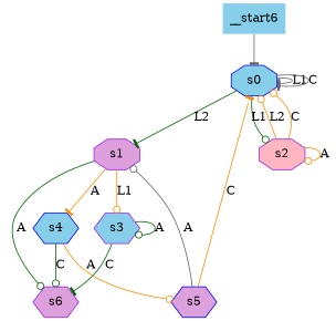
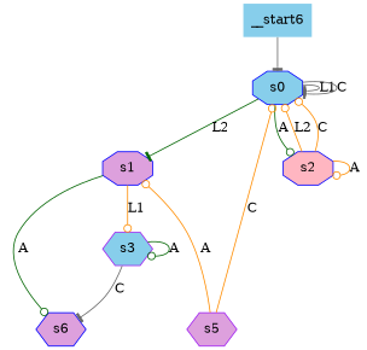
  digraph {
    node [color=blue fillcolor=skyblue shape=hexagon style=filled]
    edge [arrowhead=odot color=darkorange]
    n1 [label=s0 shape=octagon]
-   n2 [color=purple fillcolor=plum label=s1 shape=octagon]
-   n3 [color=purple fillcolor=lightpink label=s2 shape=octagon]
+   n2 [fillcolor=plum label=s1 shape=octagon]
+   n3 [fillcolor=lightpink label=s2 shape=octagon]
    n4 [color=purple label=s3]
-   n5 [label=s4]
-   n6 [color=purple fillcolor=plum label=s6]
-   n7 [fillcolor=plum label=s5]
+   n6 [fillcolor=plum label=s6]
+   n7 [color=purple fillcolor=plum label=s5]
    n8 [label=__start6 shape=none]
    n1 -> n1 [arrowhead=tee color=gray40 label=L1]
    n1 -> n1 [arrowhead=tee color=gray40 label=C]
    n1 -> n2 [arrowhead=tee color=darkgreen label=L2]
-   n1 -> n3 [color=darkgreen label=L1]
+   n1 -> n3 [color=darkgreen label=A]
    n2 -> n4 [label=L1]
-   n2 -> n5 [arrowhead=tee label=A]
    n2 -> n6 [color=darkgreen label=A]
    n3 -> n1 [label=L2]
    n3 -> n1 [label=C]
    n3 -> n3 [label=A]
    n4 -> n4 [color=darkgreen label=A]
-   n4 -> n6 [arrowhead=tee color=darkgreen label=C]
-   n5 -> n6 [color=darkgreen label=C]
-   n5 -> n7 [label=A]
-   n7 -> n1 [arrowhead=tee label=C]
-   n7 -> n2 [color=gray40 label=A]
+   n4 -> n6 [arrowhead=tee color=gray40 label=C]
+   n7 -> n1 [label=C]
+   n7 -> n2 [label=A]
    n8 -> n1 [arrowhead=tee color=gray40]
  }
